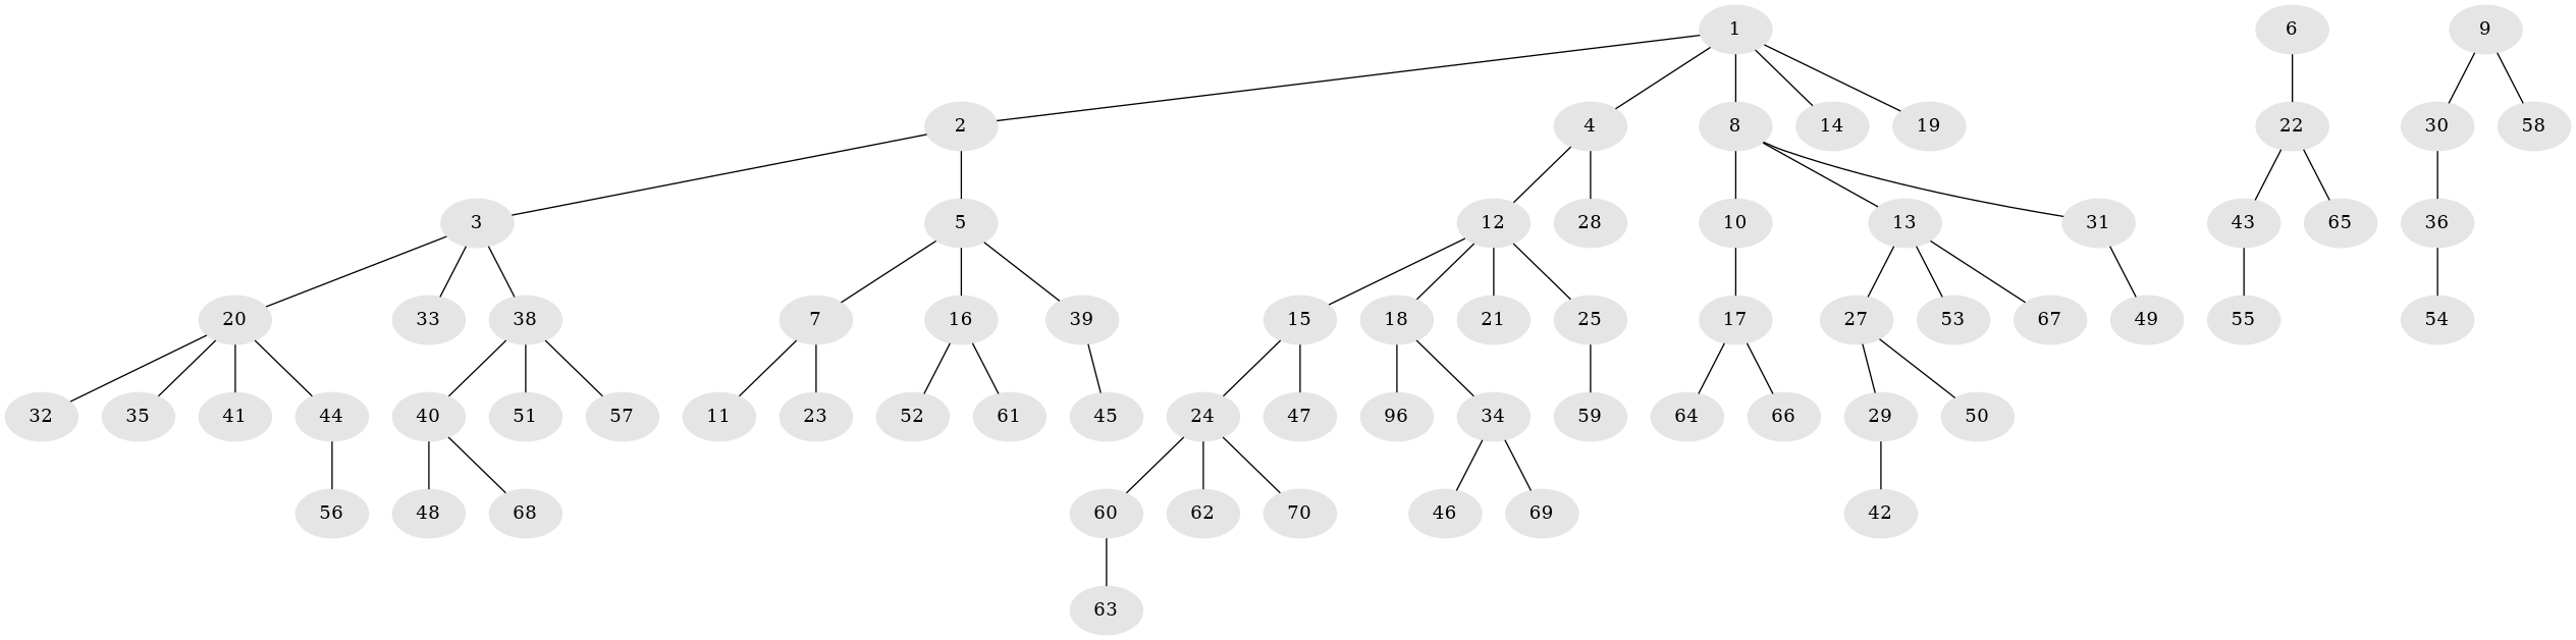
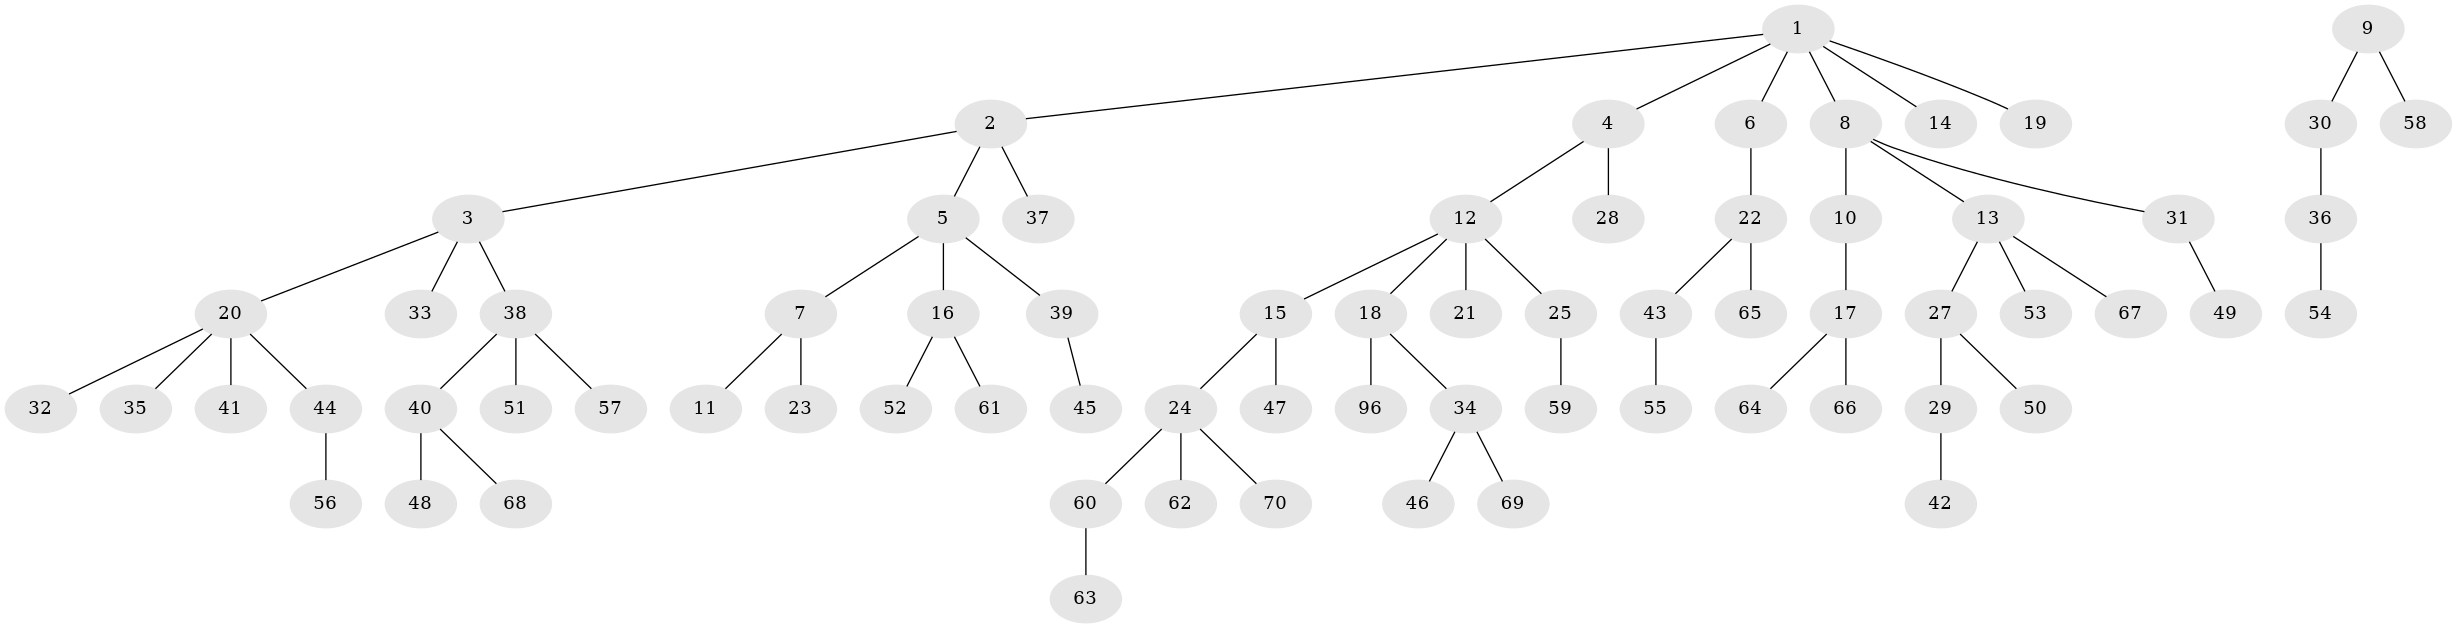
  graph {
    node [color=gray90 style=filled]
    edge [weight=1.0]
    1
    2
    4
    6
    8
    14
    19
    3
    5
+   37
    12
    28
    22
    10
    13
    31
    9
    30
    58
    20
    33
    38
    7
    16
    39
    32
    35
    41
    44
    40
    51
    57
    15
    18
    21
    25
    11
    23
    52
    61
    45
    43
    65
    17
    27
    53
    67
    49
    36
    64
    66
    24
    47
    n54 [label=96]
    34
    59
    29
    50
    60
    62
    70
    46
    69
    56
    55
    63
    42
    54
    48
    68
    1 -- 2
    1 -- 4
+   1 -- 6
    1 -- 8
    1 -- 14
    1 -- 19
    2 -- 3
    2 -- 5
+   2 -- 37
    4 -- 12
    4 -- 28
    6 -- 22
    8 -- 10
    8 -- 13
    8 -- 31
    3 -- 20
    3 -- 33
    3 -- 38
    5 -- 7
    5 -- 16
    5 -- 39
    12 -- 15
    12 -- 18
    12 -- 21
    12 -- 25
    22 -- 43
    22 -- 65
    10 -- 17
    13 -- 27
    13 -- 53
    13 -- 67
    31 -- 49
    9 -- 30
    9 -- 58
    30 -- 36
    20 -- 32
    20 -- 35
    20 -- 41
    20 -- 44
    38 -- 40
    38 -- 51
    38 -- 57
    7 -- 11
    7 -- 23
    16 -- 52
    16 -- 61
    39 -- 45
    44 -- 56
    40 -- 48
    40 -- 68
    15 -- 24
    15 -- 47
    18 -- n54
    18 -- 34
    25 -- 59
    43 -- 55
    17 -- 64
    17 -- 66
    27 -- 29
    27 -- 50
    36 -- 54
    24 -- 60
    24 -- 62
    24 -- 70
    34 -- 46
    34 -- 69
    29 -- 42
    60 -- 63
  }
